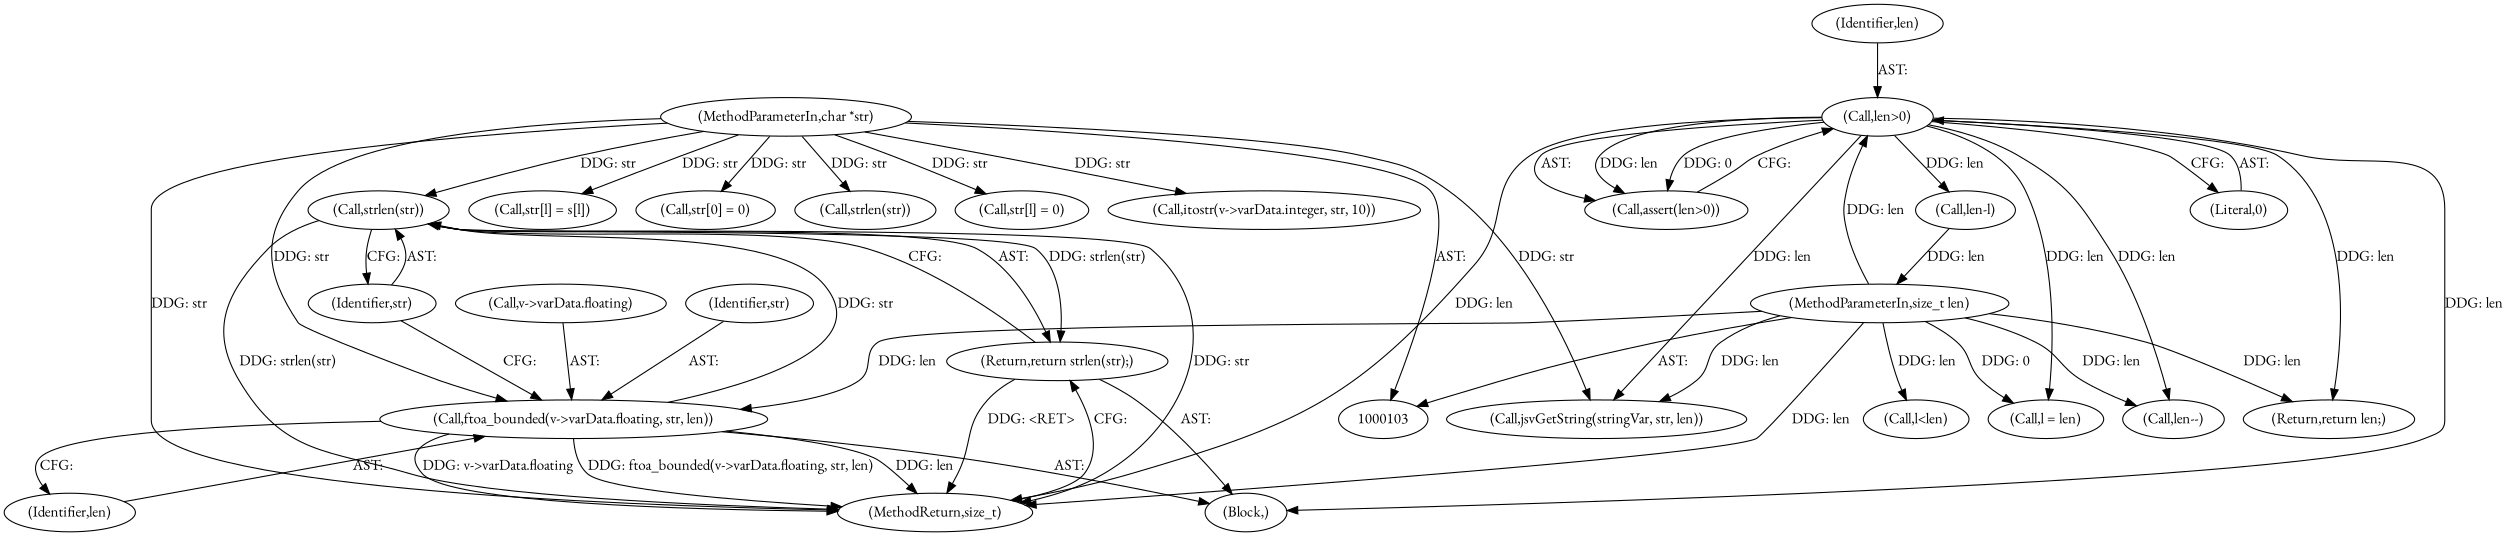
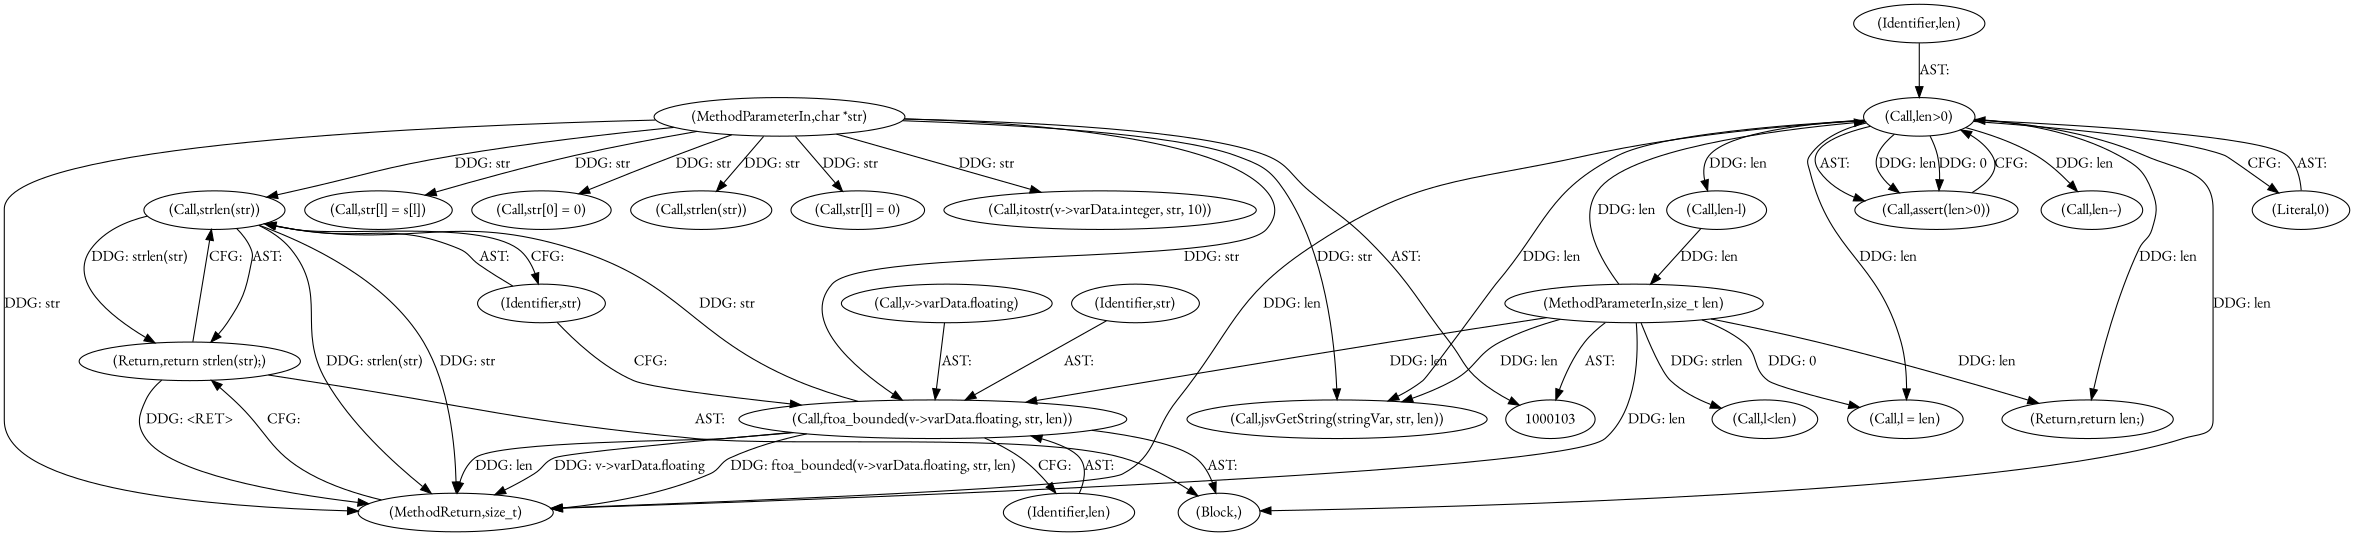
  digraph {
    fontname="EB Garamond"
    node [fontname="EB Garamond"]
    edge [fontname="EB Garamond"]
    n1 [label="(Call,strlen(str))"]
    n2 [label="(Return,return strlen(str);)"]
    n3 [label="(MethodReturn,size_t)"]
    n4 [label="(Identifier,str)"]
    n5 [label="(Block,)"]
    n6 [label="(Call,ftoa_bounded(v->varData.floating, str, len))"]
    n7 [label="(Identifier,len)"]
    n8 [label="(MethodParameterIn,char *str)"]
    n9 [label="(Call,str[l] = s[l])"]
    n10 [label="(Call,str[0] = 0)"]
    n11 [label="(Call,strlen(str))"]
    n12 [label="(Call,str[l] = 0)"]
    n13 [label="(Call,itostr(v->varData.integer, str, 10))"]
    n14 [label="(Call,jsvGetString(stringVar, str, len))"]
    1000103
    n16 [label="(Call,len>0)"]
    n17 [label="(Call,assert(len>0))"]
    n18 [label="(Return,return len;)"]
    n19 [label="(Call,len-l)"]
    n20 [label="(Literal,0)"]
    n21 [label="(Call,l = len)"]
    n22 [label="(Call,len--)"]
    n23 [label="(MethodParameterIn,size_t len)"]
    n24 [label="(Call,l<len)"]
    n25 [label="(Identifier,len)"]
    n26 [label="(Call,v->varData.floating)"]
    n27 [label="(Identifier,str)"]
    n1 -> n2 [label="AST: "]
    n1 -> n2 [label="DDG: strlen(str)"]
    n1 -> n3 [label="DDG: strlen(str)"]
    n1 -> n3 [label="DDG: str"]
    n1 -> n4 [label="CFG: "]
    n2 -> n1 [label="CFG: "]
    n2 -> n3 [label="DDG: <RET>"]
    n2 -> n5 [label="AST: "]
    n3 -> n2 [label="CFG: "]
    n4 -> n1 [label="AST: "]
    n4 -> n6 [label="CFG: "]
    n6 -> n1 [label="DDG: str"]
    n6 -> n3 [label="DDG: ftoa_bounded(v->varData.floating, str, len)"]
    n6 -> n3 [label="DDG: len"]
    n6 -> n3 [label="DDG: v->varData.floating"]
    n6 -> n5 [label="AST: "]
    n6 -> n7 [label="CFG: "]
    n7 -> n6 [label="AST: "]
    n8 -> n1 [label="DDG: str"]
    n8 -> n3 [label="DDG: str"]
    n8 -> n6 [label="DDG: str"]
    n8 -> n9 [label="DDG: str"]
    n8 -> n10 [label="DDG: str"]
    n8 -> n11 [label="DDG: str"]
    n8 -> n12 [label="DDG: str"]
    n8 -> n13 [label="DDG: str"]
    n8 -> n14 [label="DDG: str"]
    n8 -> 1000103 [label="AST: "]
    n16 -> n3 [label="DDG: len"]
    n16 -> n5 [label="DDG: len"]
    n16 -> n14 [label="DDG: len"]
    n16 -> n17 [label="AST: "]
    n16 -> n17 [label="DDG: len"]
    n16 -> n17 [label="DDG: 0"]
    n16 -> n18 [label="DDG: len"]
    n16 -> n19 [label="DDG: len"]
    n16 -> n20 [label="CFG: "]
    n16 -> n21 [label="DDG: len"]
    n16 -> n22 [label="DDG: len"]
    n17 -> n16 [label="CFG: "]
    n19 -> n23 [label="DDG: len"]
    n20 -> n16 [label="AST: "]
    n23 -> n3 [label="DDG: len"]
    n23 -> n6 [label="DDG: len"]
    n23 -> n14 [label="DDG: len"]
    n23 -> 1000103 [label="AST: "]
    n23 -> n16 [label="DDG: len"]
    n23 -> n18 [label="DDG: len"]
    n23 -> n21 [label="DDG: 0"]
-   n23 -> n22 [label="DDG: len"]
-   n23 -> n24 [label="DDG: len"]
+   n23 -> n24 [label="DDG: strlen"]
    n25 -> n16 [label="AST: "]
    n26 -> n6 [label="AST: "]
    n27 -> n6 [label="AST: "]
  }
